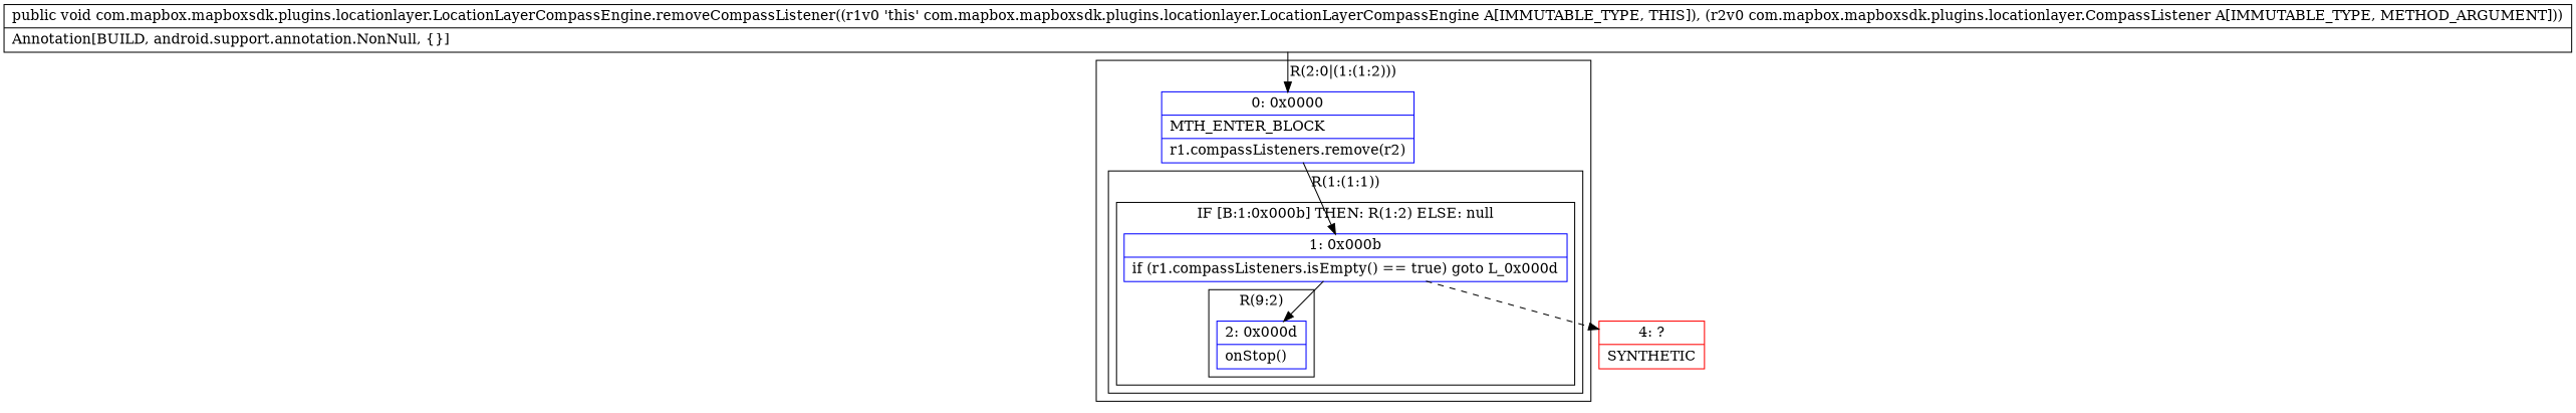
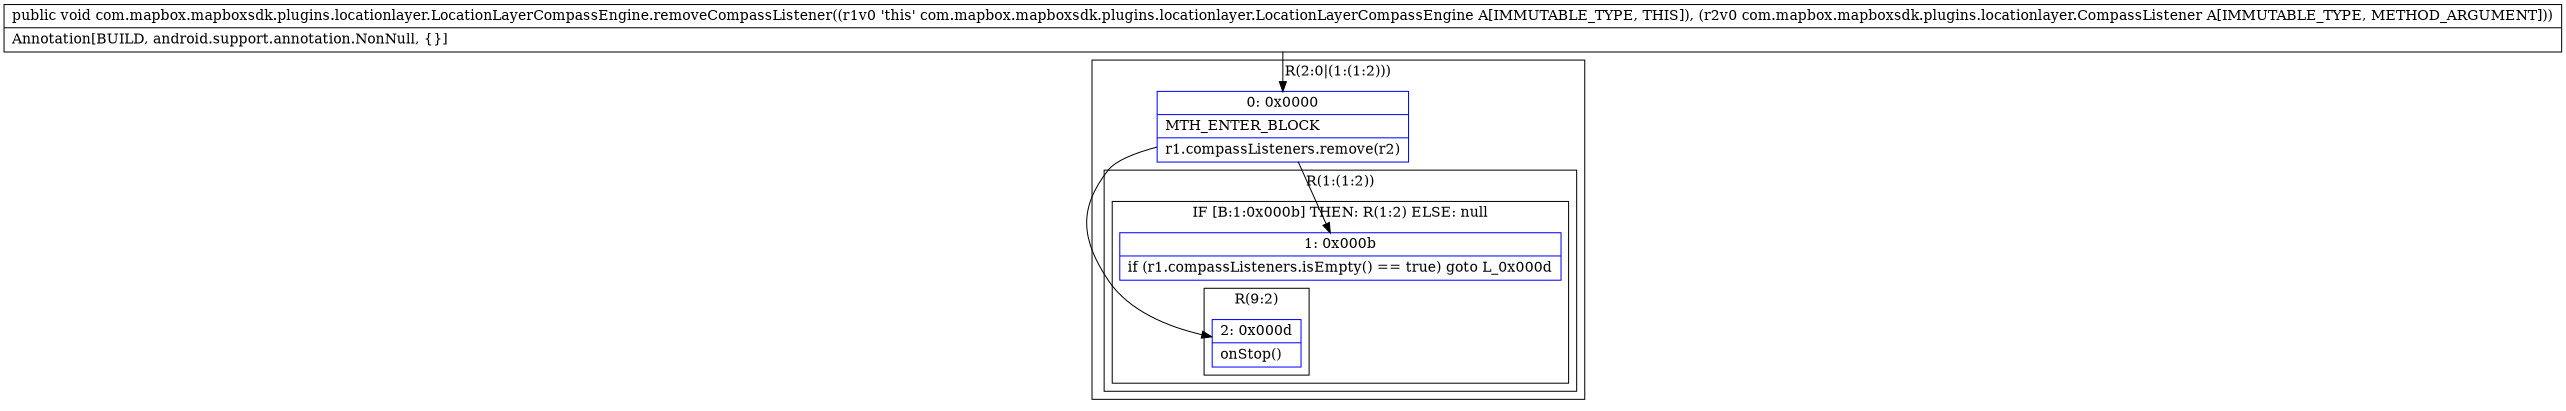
  digraph {
    node [color=blue shape=record]
    n1 [label="{2\:\ 0x000d|onStop()\l}"]
    n2 [label="{1\:\ 0x000b|if (r1.compassListeners.isEmpty() == true) goto L_0x000d\l}"]
    n3 [label="{0\:\ 0x0000|MTH_ENTER_BLOCK\l|r1.compassListeners.remove(r2)\l}"]
-   n4 [color=red label="{4\:\ ?|SYNTHETIC\l}"]
    n5 [label="{public void com.mapbox.mapboxsdk.plugins.locationlayer.LocationLayerCompassEngine.removeCompassListener((r1v0 'this' com.mapbox.mapboxsdk.plugins.locationlayer.LocationLayerCompassEngine A[IMMUTABLE_TYPE, THIS]), (r2v0 com.mapbox.mapboxsdk.plugins.locationlayer.CompassListener A[IMMUTABLE_TYPE, METHOD_ARGUMENT]))  | Annotation[BUILD, android.support.annotation.NonNull, \{\}]\l}" color=""]
    subgraph cluster_1 {
      label="R(2:0|(1:(1:2)))"
      n3
      subgraph cluster_2 {
-       label="R(1:(1:1))"
+       label="R(1:(1:2))"
        subgraph cluster_3 {
          label="IF [B:1:0x000b] THEN: R(1:2) ELSE: null"
          n2
          subgraph cluster_4 {
            label="R(9:2)"
            n1
          }
        }
      }
    }
-   n2 -> n1
-   n2 -> n4 [style=dashed]
+   n3 -> n1
    n3 -> n2
    n5 -> n3
  }
